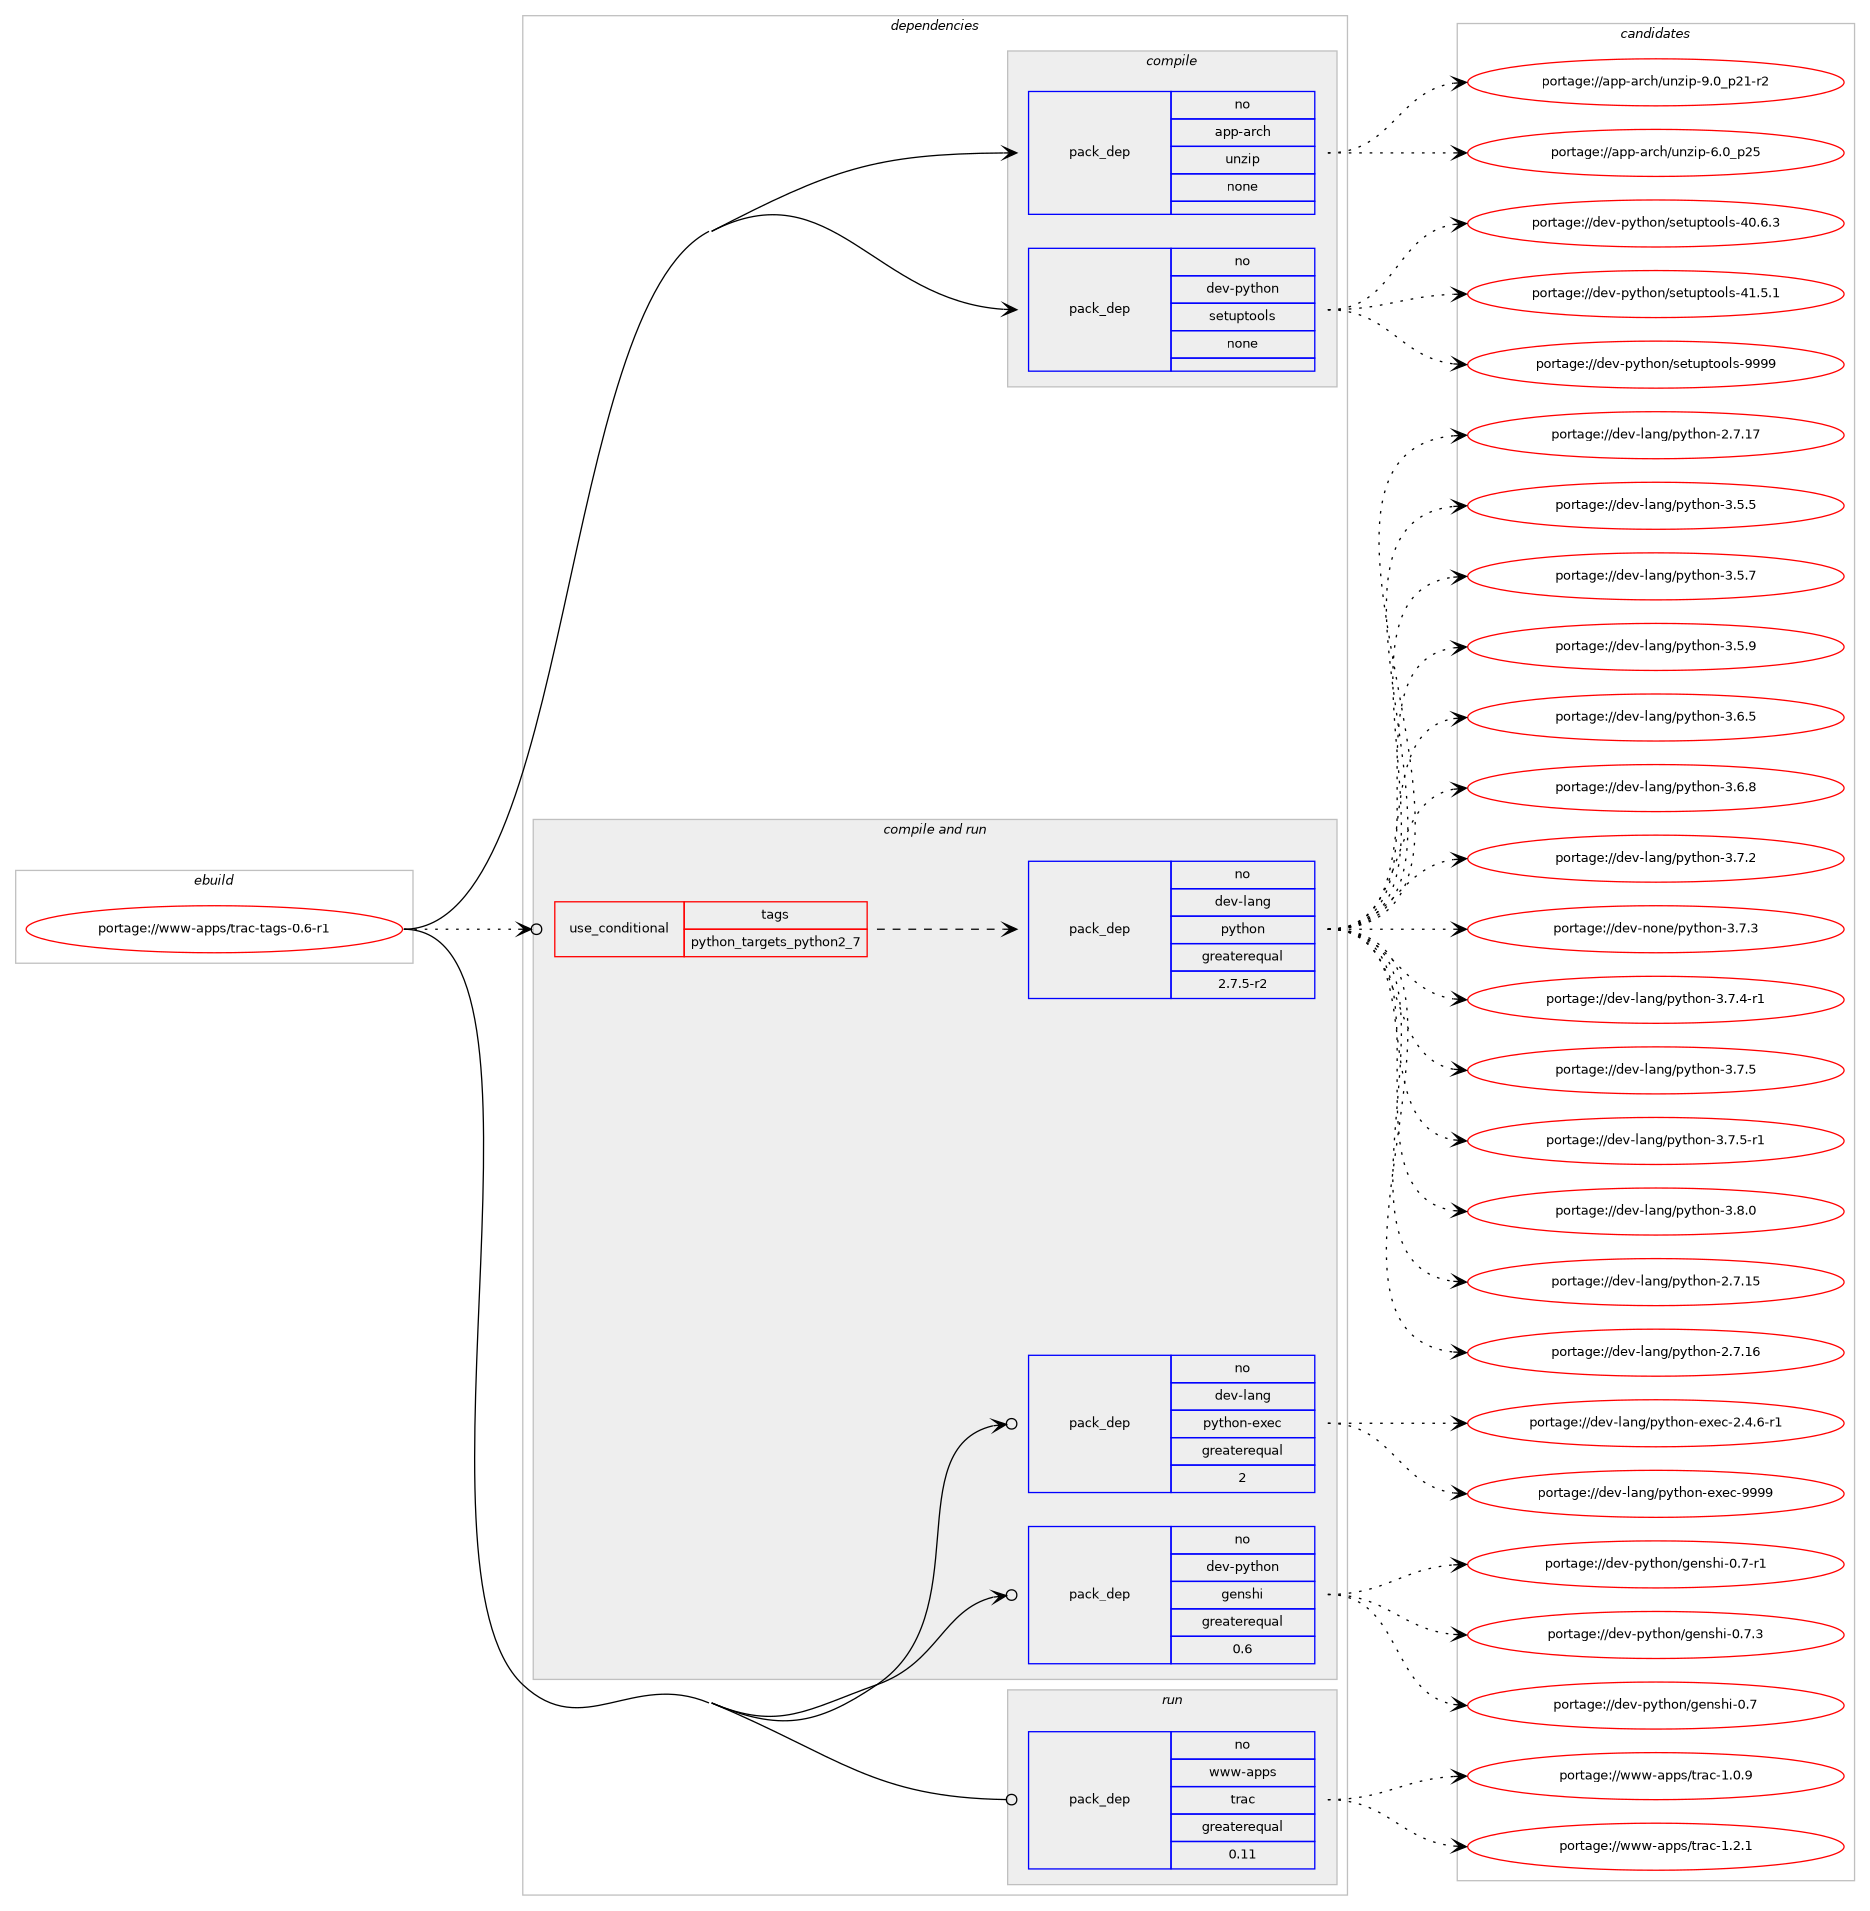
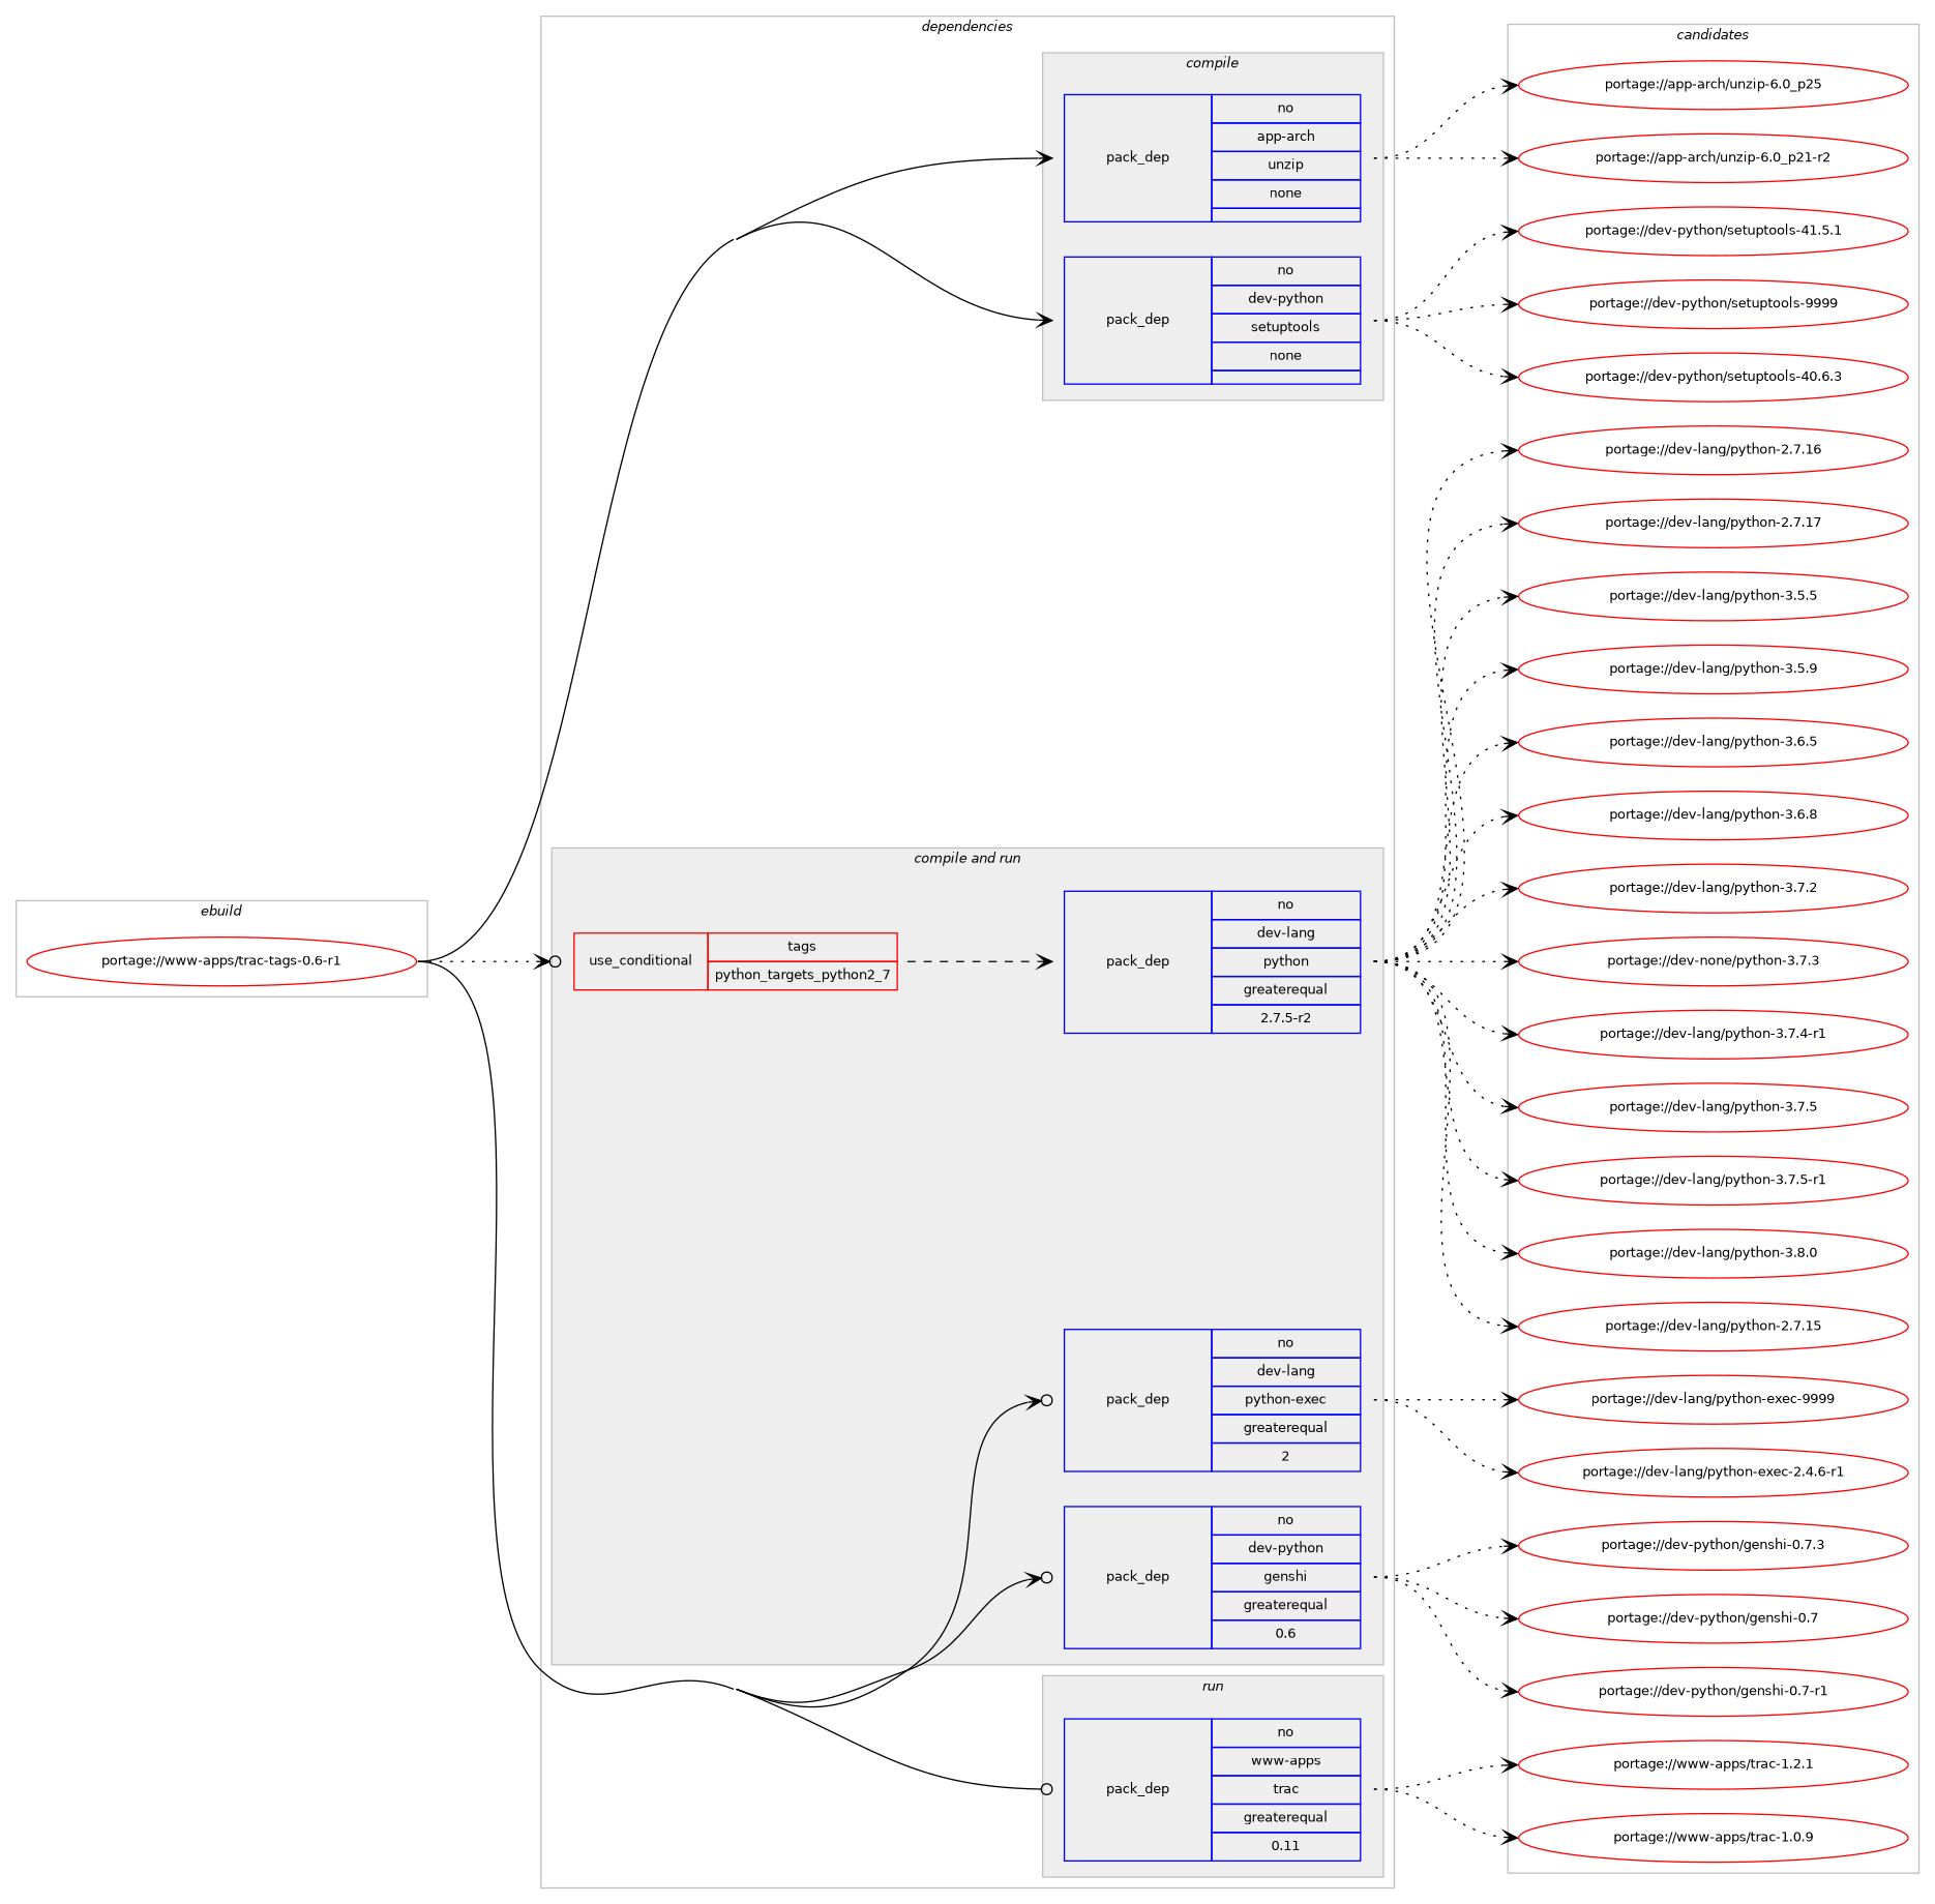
  digraph {
    compound=true
    concentrate=true
    fontname=Helvetica
    fontsize=10
    newrank=true
    rankdir=LR
    ranksep=1.5
    node [color=red fontname=Helvetica fontsize=10]
    edge [arrowhead=vee headport=w style=dotted tailport=e weight=100]
    n1 [label="portage://www-apps/trac-tags-0.6-r1" width=4]
    n2 [color=blue label=<<TABLE BORDER="0" CELLBORDER="1" CELLSPACING="0" CELLPADDING="4" WIDTH="220"><TR><TD ROWSPAN="6" CELLPADDING="30">pack_dep</TD></TR><TR><TD WIDTH="110">no</TD></TR><TR><TD>app-arch</TD></TR><TR><TD>unzip</TD></TR><TR><TD>none</TD></TR><TR><TD></TD></TR></TABLE>> shape=none]
    n3 [color=blue label=<<TABLE BORDER="0" CELLBORDER="1" CELLSPACING="0" CELLPADDING="4" WIDTH="220"><TR><TD ROWSPAN="6" CELLPADDING="30">pack_dep</TD></TR><TR><TD WIDTH="110">no</TD></TR><TR><TD>dev-python</TD></TR><TR><TD>setuptools</TD></TR><TR><TD>none</TD></TR><TR><TD></TD></TR></TABLE>> shape=none]
    n4 [color=blue label=<<TABLE BORDER="0" CELLBORDER="1" CELLSPACING="0" CELLPADDING="4" WIDTH="220"><TR><TD ROWSPAN="6" CELLPADDING="30">pack_dep</TD></TR><TR><TD WIDTH="110">no</TD></TR><TR><TD>dev-lang</TD></TR><TR><TD>python</TD></TR><TR><TD>greaterequal</TD></TR><TR><TD>2.7.5-r2</TD></TR></TABLE>> shape=none]
    n5 [label=<<TABLE BORDER="0" CELLBORDER="1" CELLSPACING="0" CELLPADDING="4"><TR><TD ROWSPAN="3" CELLPADDING="10">use_conditional</TD></TR><TR><TD>tags</TD></TR><TR><TD>python_targets_python2_7</TD></TR></TABLE>> shape=none]
    n6 [color=blue label=<<TABLE BORDER="0" CELLBORDER="1" CELLSPACING="0" CELLPADDING="4" WIDTH="220"><TR><TD ROWSPAN="6" CELLPADDING="30">pack_dep</TD></TR><TR><TD WIDTH="110">no</TD></TR><TR><TD>dev-lang</TD></TR><TR><TD>python-exec</TD></TR><TR><TD>greaterequal</TD></TR><TR><TD>2</TD></TR></TABLE>> shape=none]
    n7 [color=blue label=<<TABLE BORDER="0" CELLBORDER="1" CELLSPACING="0" CELLPADDING="4" WIDTH="220"><TR><TD ROWSPAN="6" CELLPADDING="30">pack_dep</TD></TR><TR><TD WIDTH="110">no</TD></TR><TR><TD>dev-python</TD></TR><TR><TD>genshi</TD></TR><TR><TD>greaterequal</TD></TR><TR><TD>0.6</TD></TR></TABLE>> shape=none]
    n8 [color=blue label=<<TABLE BORDER="0" CELLBORDER="1" CELLSPACING="0" CELLPADDING="4" WIDTH="220"><TR><TD ROWSPAN="6" CELLPADDING="30">pack_dep</TD></TR><TR><TD WIDTH="110">no</TD></TR><TR><TD>www-apps</TD></TR><TR><TD>trac</TD></TR><TR><TD>greaterequal</TD></TR><TR><TD>0.11</TD></TR></TABLE>> shape=none]
    n9 [label="portage://dev-python/setuptools-40.6.3" width=4]
    n10 [label="portage://dev-python/setuptools-41.5.1" width=4]
    n11 [label="portage://dev-python/setuptools-9999" width=4]
-   n12 [label="portage://app-arch/unzip-9.0_p21-r2" width=4]
+   n12 [label="portage://app-arch/unzip-6.0_p21-r2" width=4]
    n13 [label="portage://app-arch/unzip-6.0_p25" width=4]
    n14 [label="portage://dev-lang/python-2.7.15" width=4]
    n15 [label="portage://dev-lang/python-2.7.16" width=4]
    n16 [label="portage://dev-lang/python-2.7.17" width=4]
    n17 [label="portage://dev-lang/python-3.5.5" width=4]
-   n18 [label="portage://dev-lang/python-3.5.7" width=4]
    n19 [label="portage://dev-lang/python-3.5.9" width=4]
    n20 [label="portage://dev-lang/python-3.6.5" width=4]
    n21 [label="portage://dev-lang/python-3.6.8" width=4]
    n22 [label="portage://dev-lang/python-3.7.2" width=4]
    n23 [label="portage://dev-none/python-3.7.3" width=4]
    n24 [label="portage://dev-lang/python-3.7.4-r1" width=4]
    n25 [label="portage://dev-lang/python-3.7.5" width=4]
    n26 [label="portage://dev-lang/python-3.7.5-r1" width=4]
    n27 [label="portage://dev-lang/python-3.8.0" width=4]
    n28 [label="portage://dev-lang/python-exec-2.4.6-r1" width=4]
    n29 [label="portage://dev-lang/python-exec-9999" width=4]
    n30 [label="portage://dev-python/genshi-0.7" width=4]
    n31 [label="portage://dev-python/genshi-0.7-r1" width=4]
    n32 [label="portage://dev-python/genshi-0.7.3" width=4]
    n33 [label="portage://www-apps/trac-1.0.9" width=4]
    n34 [label="portage://www-apps/trac-1.2.1" width=4]
    subgraph cluster_1 {
      color=gray
      label=<<i>ebuild</i>>
      rank=same
      n1
    }
    subgraph cluster_2 {
      color=gray
      label=<<i>dependencies</i>>
      subgraph cluster_3 {
        color=gray
        fillcolor="#eeeeee"
        label=<<i>compile</i>>
        style=filled
        subgraph sub_4 {
          color=gray
          fillcolor="#eeeeee"
          label=<<i>compile</i>>
          style=filled
          n2
        }
        subgraph sub_5 {
          color=gray
          fillcolor="#eeeeee"
          label=<<i>compile</i>>
          style=filled
          n3
        }
      }
      subgraph cluster_6 {
        color=gray
        fillcolor="#eeeeee"
        label=<<i>compile and run</i>>
        style=filled
        subgraph sub_7 {
          color=gray
          fillcolor="#eeeeee"
          label=<<i>compile and run</i>>
          style=filled
          n5
          subgraph sub_8 {
            color=gray
            fillcolor="#eeeeee"
            label=<<i>compile and run</i>>
            style=filled
            n4
          }
        }
        subgraph sub_9 {
          color=gray
          fillcolor="#eeeeee"
          label=<<i>compile and run</i>>
          style=filled
          n6
        }
        subgraph sub_10 {
          color=gray
          fillcolor="#eeeeee"
          label=<<i>compile and run</i>>
          style=filled
          n7
        }
      }
      subgraph cluster_11 {
        color=gray
        fillcolor="#eeeeee"
        label=<<i>run</i>>
        style=filled
        subgraph sub_12 {
          color=gray
          fillcolor="#eeeeee"
          label=<<i>run</i>>
          style=filled
          n8
        }
      }
    }
    subgraph cluster_13 {
      color=gray
      label=<<i>candidates</i>>
      rank=same
      subgraph sub_14 {
        color=black
        label=<<i>candidates</i>>
        nodesep=1
        rank=same
        n9
        n10
        n11
      }
      subgraph sub_15 {
        color=black
        label=<<i>candidates</i>>
        nodesep=1
        rank=same
        n12
        n13
      }
      subgraph sub_16 {
        color=black
        label=<<i>candidates</i>>
        nodesep=1
        rank=same
        n14
        n15
        n16
        n17
-       n18
        n19
        n20
        n21
        n22
        n23
        n24
        n25
        n26
        n27
      }
      subgraph sub_17 {
        color=black
        label=<<i>candidates</i>>
        nodesep=1
        rank=same
        n28
        n29
      }
      subgraph sub_18 {
        color=black
        label=<<i>candidates</i>>
        nodesep=1
        rank=same
        n30
        n31
        n32
      }
      subgraph sub_19 {
        color=black
        label=<<i>candidates</i>>
        nodesep=1
        rank=same
        n33
        n34
      }
    }
    n1 -> n2 [style=solid weight=20]
    n1 -> n3 [style=solid weight=20]
    n1 -> n5 [arrowhead=odotvee weight=20]
    n1 -> n6 [arrowhead=odotvee style=solid weight=20]
    n1 -> n7 [arrowhead=odotvee style=solid weight=20]
    n1 -> n8 [arrowhead=odot style=solid weight=20]
    n2 -> n12
    n2 -> n13
    n3 -> n9
    n3 -> n10
    n3 -> n11
    n4 -> n14
    n4 -> n15
    n4 -> n16
    n4 -> n17
-   n4 -> n18
    n4 -> n19
    n4 -> n20
    n4 -> n21
    n4 -> n22
    n4 -> n23
    n4 -> n24
    n4 -> n25
    n4 -> n26
    n4 -> n27
    n5 -> n4 [style=dashed weight=20]
    n6 -> n28
    n6 -> n29
    n7 -> n30
    n7 -> n31
    n7 -> n32
    n8 -> n33
    n8 -> n34
  }
